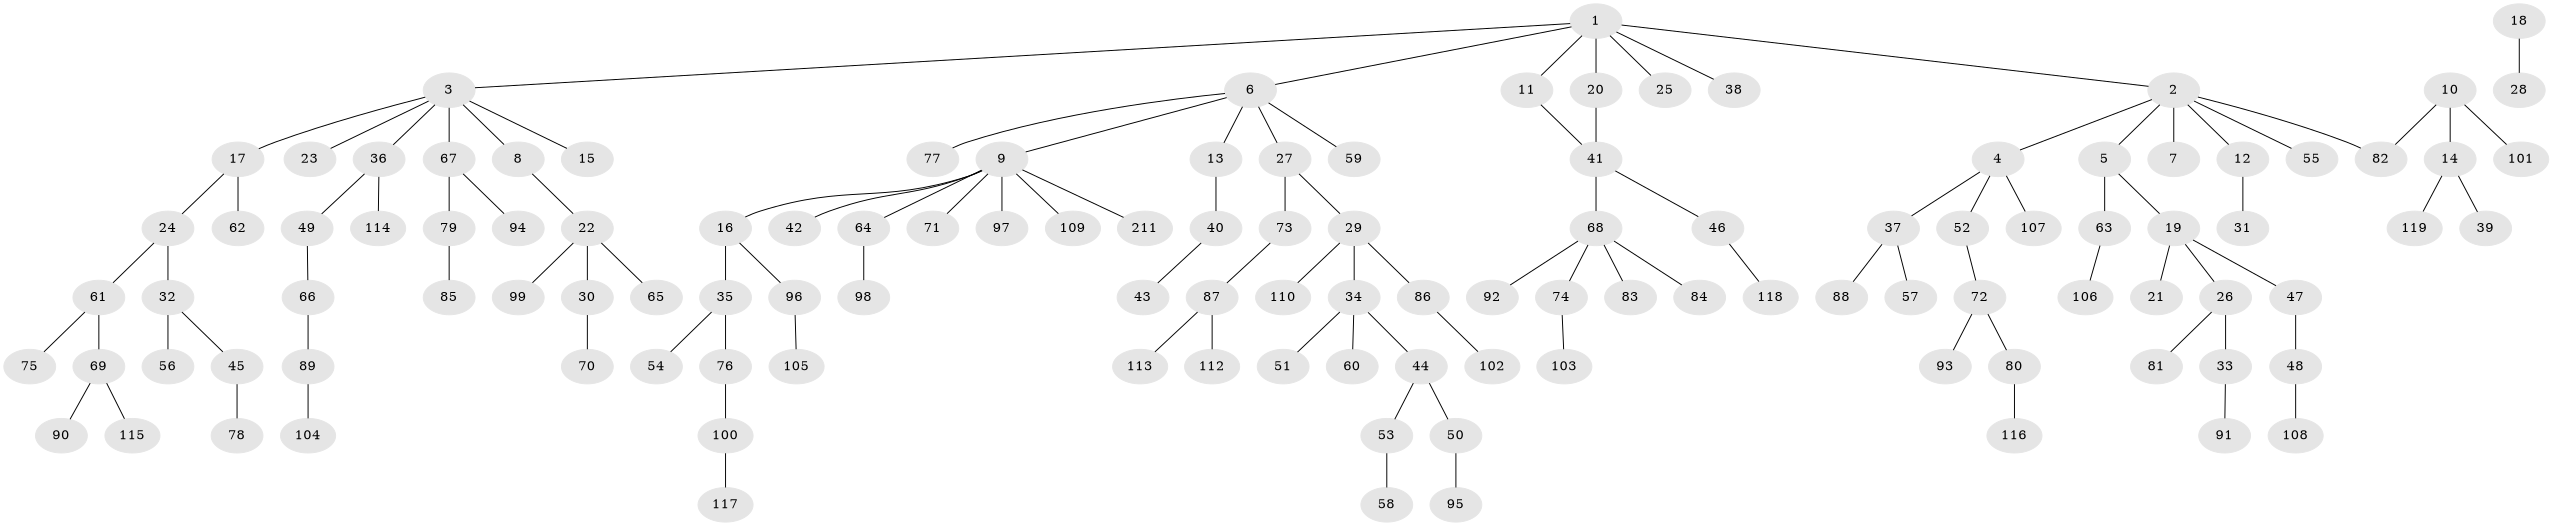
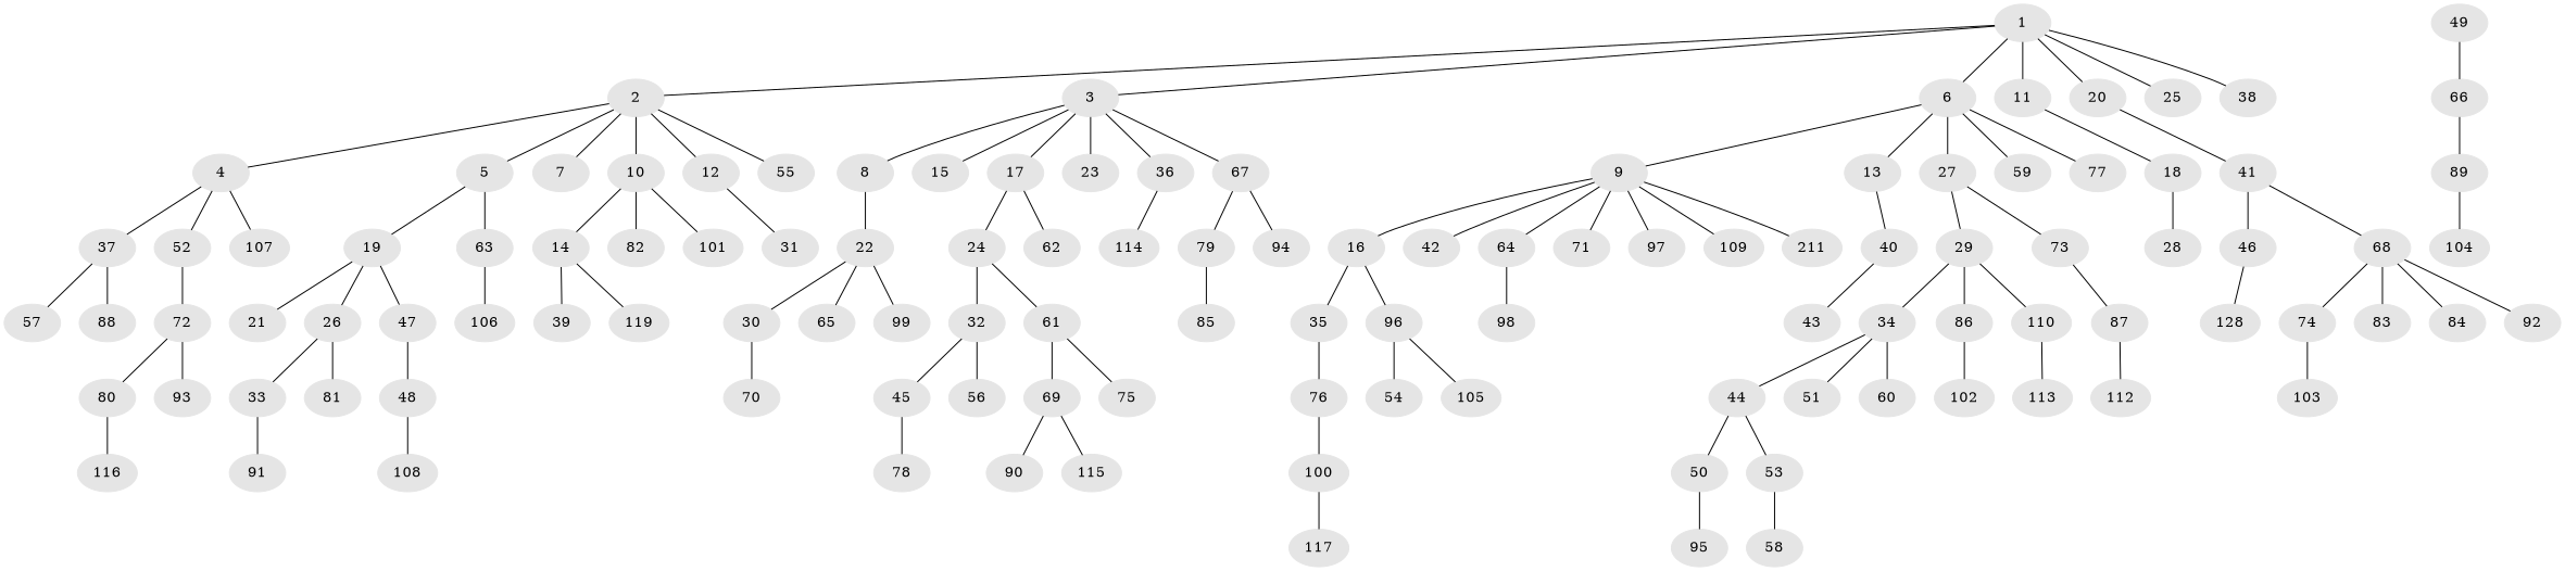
  graph {
    node [color=gray90 style=filled]
    1
    2
    3
    6
    11
    20
    25
    38
    4
    5
    7
    10
    12
    55
    8
    15
    17
    23
    36
    67
    9
    13
    27
    59
    77
    18
    41
    37
    52
    107
    19
    63
    14
    82
    101
    31
    22
    24
    62
    49
    114
    79
    94
    57
    88
    72
    21
    26
    47
    106
    16
    42
    64
    71
    97
    109
    n57 [label=211]
    40
    29
    73
    30
    65
    99
    35
    96
    98
    39
    119
    28
    43
    54
    76
    105
    32
    61
    33
    81
    48
    46
    68
    70
    45
    56
    69
    75
    91
    34
    86
    110
    87
    44
    51
    60
    102
    113
    78
    50
    53
    100
    66
-   118
+   118 [label=128]
    74
    83
    84
    92
    95
    58
    108
    89
    80
    93
    90
    115
    104
    85
    103
    116
    112
    117
    1 -- 2
    1 -- 3
    1 -- 6
    1 -- 11
    1 -- 20
    1 -- 25
    1 -- 38
    2 -- 4
    2 -- 5
    2 -- 7
-   2 -- 82
+   2 -- 10
    2 -- 12
    2 -- 55
    3 -- 8
    3 -- 15
    3 -- 17
    3 -- 23
    3 -- 36
    3 -- 67
    6 -- 9
    6 -- 13
    6 -- 27
    6 -- 59
    6 -- 77
-   11 -- 41
+   11 -- 18
    20 -- 41
    4 -- 37
    4 -- 52
    4 -- 107
    5 -- 19
    5 -- 63
    10 -- 14
    10 -- 82
    10 -- 101
    12 -- 31
    8 -- 22
    17 -- 24
    17 -- 62
-   36 -- 49
    36 -- 114
    67 -- 79
    67 -- 94
    9 -- 16
    9 -- 42
    9 -- 64
    9 -- 71
    9 -- 97
    9 -- 109
    9 -- n57
    13 -- 40
    27 -- 29
    27 -- 73
    18 -- 28
    41 -- 46
    41 -- 68
    37 -- 57
    37 -- 88
    52 -- 72
    19 -- 21
    19 -- 26
    19 -- 47
    63 -- 106
    14 -- 39
    14 -- 119
    22 -- 30
    22 -- 65
    22 -- 99
    24 -- 32
    24 -- 61
    49 -- 66
    79 -- 85
    72 -- 80
    72 -- 93
    26 -- 33
    26 -- 81
    47 -- 48
    16 -- 35
    16 -- 96
    64 -- 98
    40 -- 43
    29 -- 34
    29 -- 86
    29 -- 110
    73 -- 87
    30 -- 70
-   35 -- 54
+   96 -- 54
    35 -- 76
    96 -- 105
    76 -- 100
    32 -- 45
    32 -- 56
    61 -- 69
    61 -- 75
    33 -- 91
    48 -- 108
    46 -- 118
    68 -- 74
    68 -- 83
    68 -- 84
    68 -- 92
    45 -- 78
    69 -- 90
    69 -- 115
    34 -- 44
    34 -- 51
    34 -- 60
    86 -- 102
-   87 -- 113
+   110 -- 113
    87 -- 112
    44 -- 50
    44 -- 53
    50 -- 95
    53 -- 58
    100 -- 117
    66 -- 89
    74 -- 103
    89 -- 104
    80 -- 116
  }
